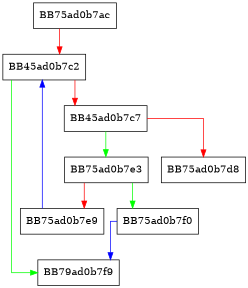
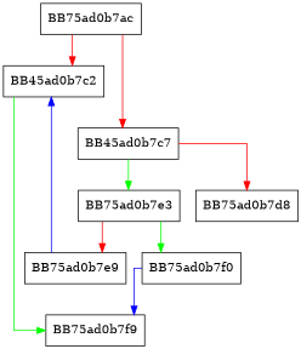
  digraph {
    splines=ortho
    node [shape=box]
    edge [color=red]
    n1 [label=BB45ad0b7c2]
    BB75ad0b7ac
-   BB75ad0b7f9 [label=BB79ad0b7f9]
+   BB75ad0b7f9
    n4 [label=BB45ad0b7c7]
    BB75ad0b7e3
    BB75ad0b7d8
    n7 [label=BB75ad0b7f0]
    BB75ad0b7e9
    n1 -> BB75ad0b7f9 [color=green]
-   n1 -> n4
+   BB75ad0b7ac -> n4
    BB75ad0b7ac -> n1
    n4 -> BB75ad0b7e3 [color=green]
    n4 -> BB75ad0b7d8
    BB75ad0b7e3 -> n7 [color=green]
    BB75ad0b7e3 -> BB75ad0b7e9
    n7 -> BB75ad0b7f9 [color=blue]
    BB75ad0b7e9 -> n1 [color=blue]
  }
